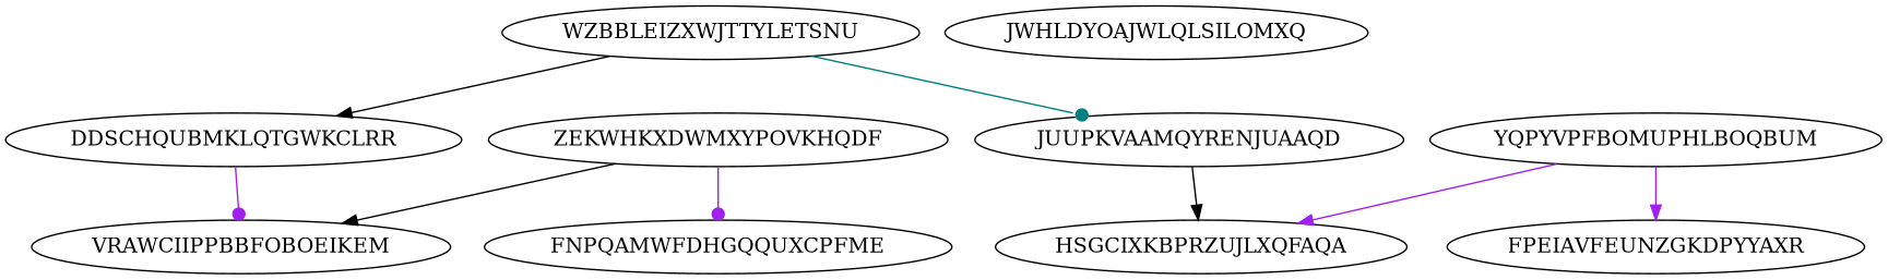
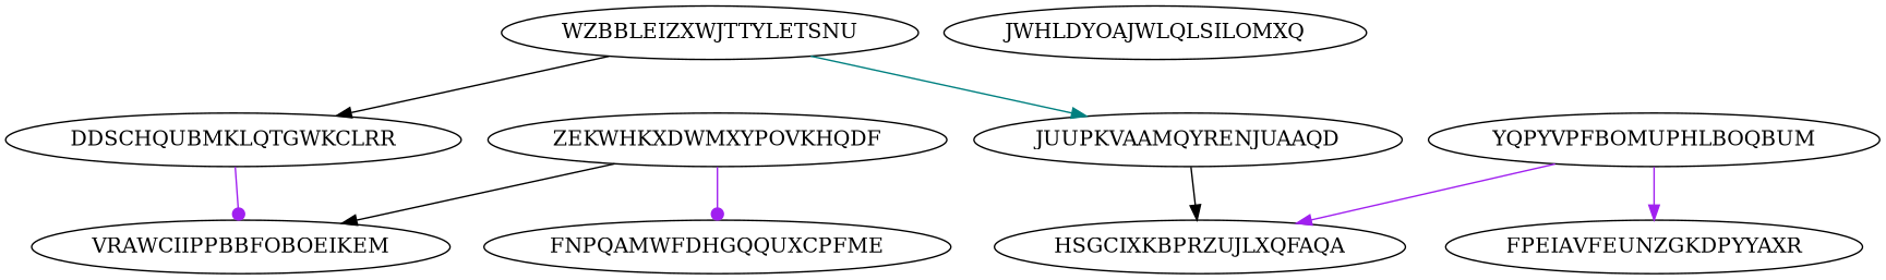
  digraph {
    node [Processor=2 Start=0 Weight=19]
    edge [Weight=14 arrowhead=normal color=purple]
    WZBBLEIZXWJTTYLETSNU
    DDSCHQUBMKLQTGWKCLRR [Start=19 Weight=14]
    JUUPKVAAMQYRENJUAAQD [Processor=3 Start=33 Weight=10]
    VRAWCIIPPBBFOBOEIKEM [Processor=1 Start=46 Weight=16]
    HSGCIXKBPRZUJLXQFAQA [Processor=3 Start=43]
    ZEKWHKXDWMXYPOVKHQDF [Processor=3 Weight=17]
    FNPQAMWFDHGQQUXCPFME [Processor=4 Start=31 Weight=15]
    YQPYVPFBOMUPHLBOQBUM [Processor=4 Weight=15]
    FPEIAVFEUNZGKDPYYAXR [Processor=1 Start=31 Weight=10]
    JWHLDYOAJWLQLSILOMXQ [Start=33 Weight=14]
    WZBBLEIZXWJTTYLETSNU -> DDSCHQUBMKLQTGWKCLRR [Weight=17 color=black]
-   WZBBLEIZXWJTTYLETSNU -> JUUPKVAAMQYRENJUAAQD [arrowhead=dot color=teal]
+   WZBBLEIZXWJTTYLETSNU -> JUUPKVAAMQYRENJUAAQD [color=teal]
    DDSCHQUBMKLQTGWKCLRR -> VRAWCIIPPBBFOBOEIKEM [Weight=13 arrowhead=dot]
    JUUPKVAAMQYRENJUAAQD -> HSGCIXKBPRZUJLXQFAQA [Weight=16 color=black]
    ZEKWHKXDWMXYPOVKHQDF -> VRAWCIIPPBBFOBOEIKEM [Weight=17 color=black]
    ZEKWHKXDWMXYPOVKHQDF -> FNPQAMWFDHGQQUXCPFME [arrowhead=dot]
    YQPYVPFBOMUPHLBOQBUM -> HSGCIXKBPRZUJLXQFAQA
    YQPYVPFBOMUPHLBOQBUM -> FPEIAVFEUNZGKDPYYAXR [Weight=16]
  }
